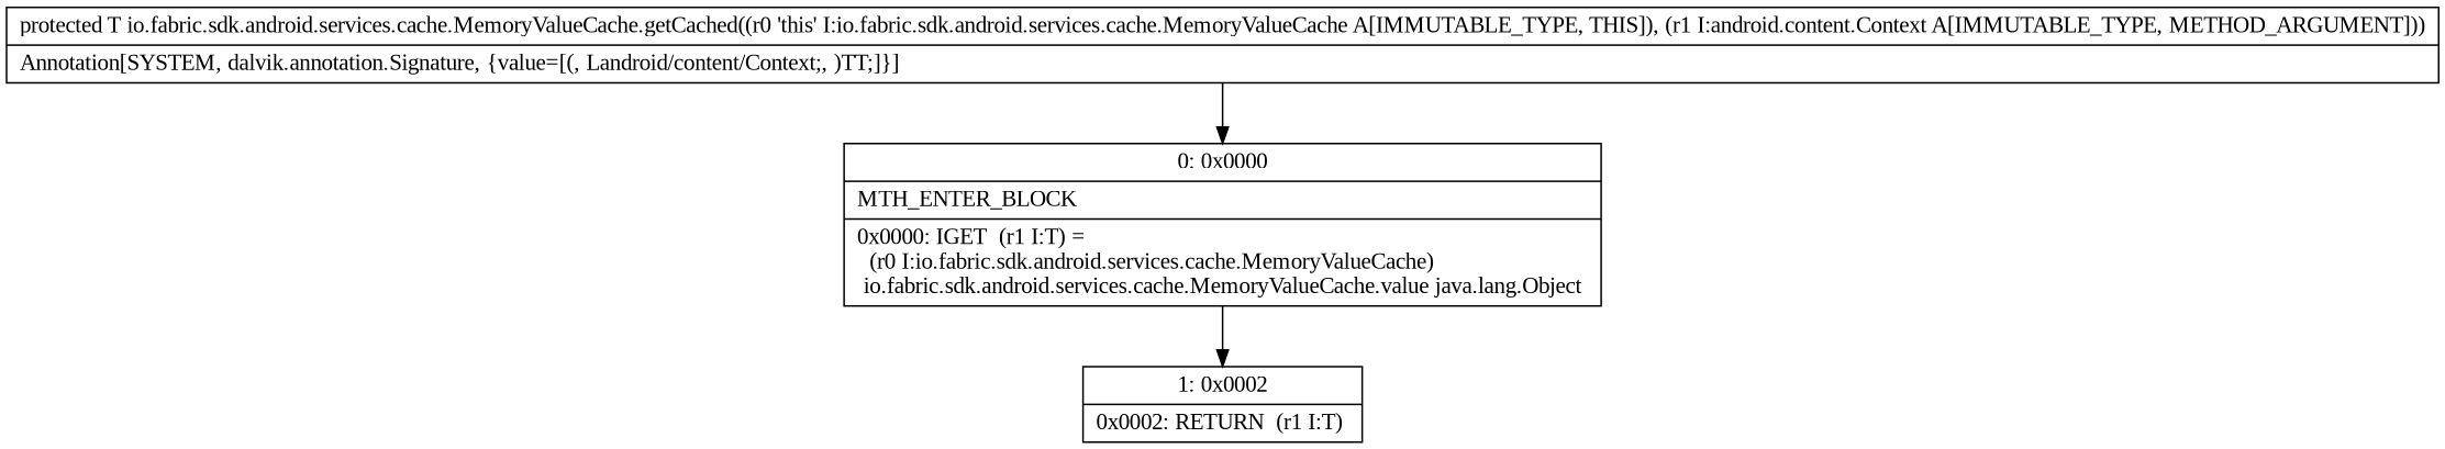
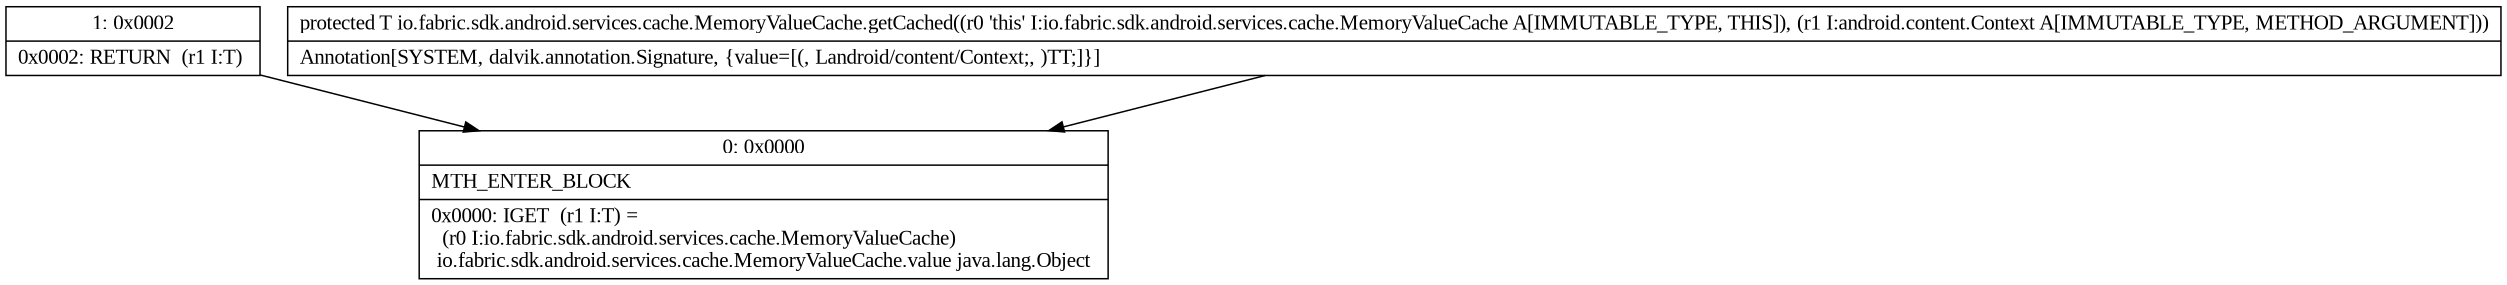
  digraph {
    fontname="Liberation Serif"
    node [shape=record fontname="Liberation Serif"]
    edge [fontname="Liberation Serif"]
    n1 [label="{0\:\ 0x0000|MTH_ENTER_BLOCK\l|0x0000: IGET  (r1 I:T) = \l  (r0 I:io.fabric.sdk.android.services.cache.MemoryValueCache)\l io.fabric.sdk.android.services.cache.MemoryValueCache.value java.lang.Object \l}"]
    n2 [label="{1\:\ 0x0002|0x0002: RETURN  (r1 I:T) \l}"]
    n3 [label="{protected T io.fabric.sdk.android.services.cache.MemoryValueCache.getCached((r0 'this' I:io.fabric.sdk.android.services.cache.MemoryValueCache A[IMMUTABLE_TYPE, THIS]), (r1 I:android.content.Context A[IMMUTABLE_TYPE, METHOD_ARGUMENT]))  | Annotation[SYSTEM, dalvik.annotation.Signature, \{value=[(, Landroid\/content\/Context;, )TT;]\}]\l}"]
-   n1 -> n2
+   n2 -> n1
    n3 -> n1
  }
